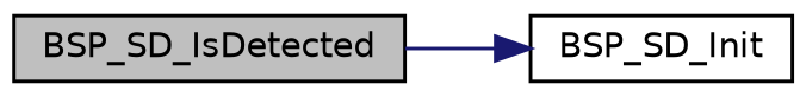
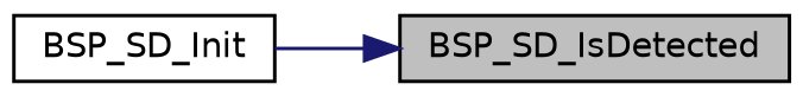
  digraph {
    rankdir=RL
    node [color=black fontname=Helvetica fontsize=10 shape=record style=filled]
    n1 [fillcolor=grey75 fontcolor=black height=0.2 label=BSP_SD_IsDetected width=0.4]
    n2 [fillcolor=white height=0.2 label=BSP_SD_Init width=0.4]
-   n2 -> n1 [color=midnightblue dir=back fontname=Helvetica fontsize=10 labelfontname=Helvetica labelfontsize=10 style=solid]
+   n1 -> n2 [color=midnightblue dir=back fontname=Helvetica fontsize=10 labelfontname=Helvetica labelfontsize=10 style=solid]
  }
